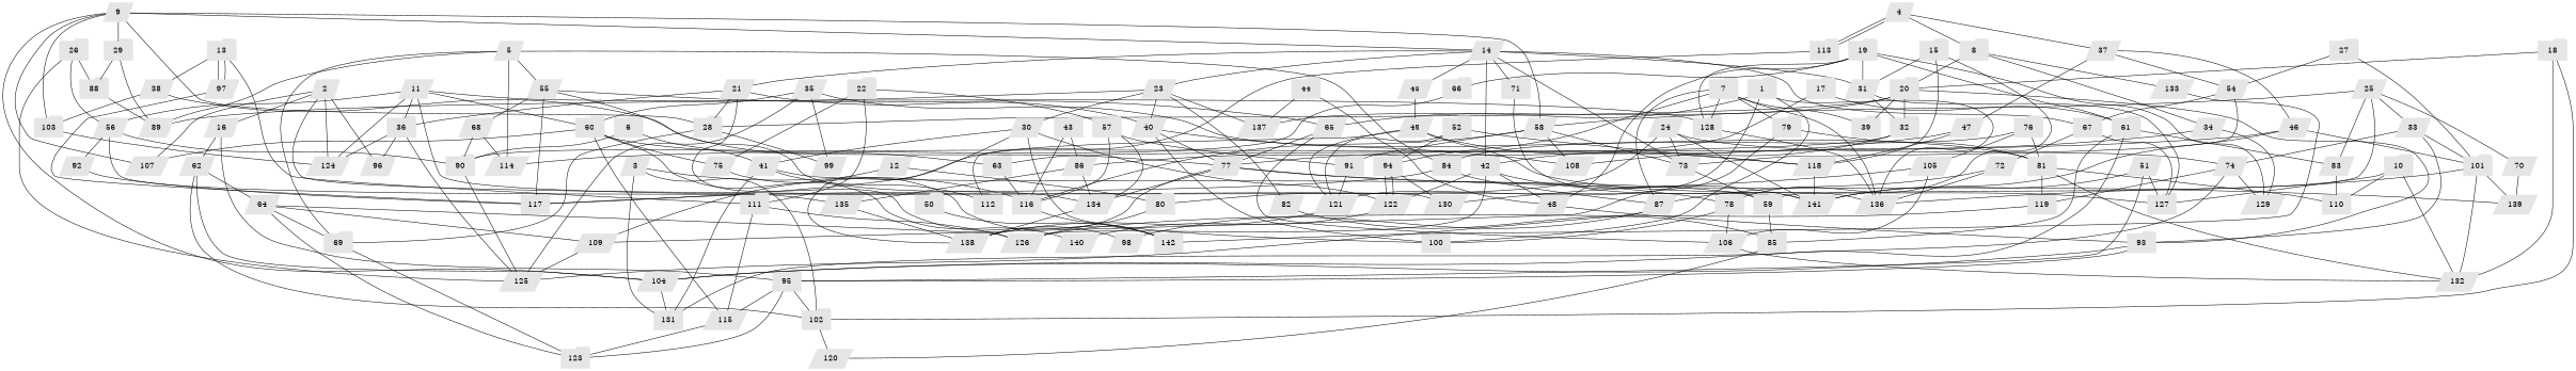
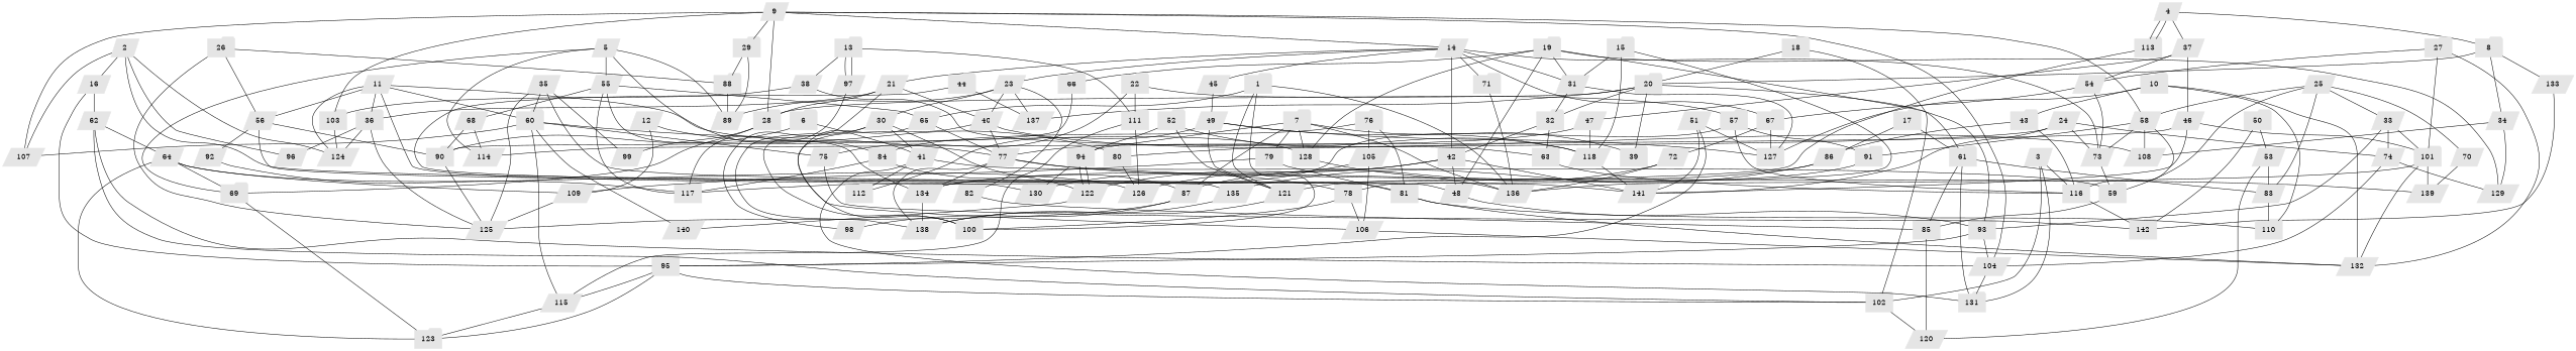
  graph {
    node [color=gray90 shape=parallelogram style=filled]
    1 [shape=folder]
    65
    100 [shape=folder]
    121
    136
    77
    106
    138
    2
    16
    96
    107
    124
    141
    62
    95 [shape=folder]
    102 [shape=folder]
    3
    116 [shape=folder]
    131 [shape=folder]
    120
    142 [shape=folder]
    8 [shape=folder]
    4
    37
    113 [shape=folder]
    20 [shape=folder]
    34
    133
    54
    46
    47
    117 [shape=folder]
    5
    55
    69 [shape=folder]
    84 [shape=folder]
    89
    114
    68
    134
    123 [shape=folder]
    87
    6 [shape=folder]
    41
    90 [shape=folder]
    59 [shape=folder]
    112 [shape=folder]
    125
    7 [shape=folder]
    39 [shape=folder]
    79 [shape=folder]
    94 [shape=folder]
    128 [shape=folder]
    109
    81 [shape=folder]
    98
    130
    122
    28 [shape=folder]
    32 [shape=folder]
    93 [shape=folder]
    137
    129
    108
    9
    14
    29 [shape=folder]
    58
    103 [shape=folder]
    104
    21
    23
    31
    42 [shape=folder]
    45
    67 [shape=folder]
    71 [shape=folder]
    73
    99
    88 [shape=folder]
    91 [shape=folder]
    10 [shape=folder]
    43 [shape=folder]
    110 [shape=folder]
    127 [shape=folder]
    132
    86
    11
    36 [shape=folder]
    56
    60 [shape=folder]
    92
    135
    75
    115
    140
    80 [shape=folder]
    12
    126
    13 [shape=folder]
    38
    97
    111 [shape=folder]
    63 [shape=folder]
    40
    30
    82
    48
    49
    72
    15 [shape=folder]
    78 [shape=folder]
    118
    64
    17 [shape=folder]
    61 [shape=folder]
    83
    85 [shape=folder]
    18 [shape=folder]
    19 [shape=folder]
    66 [shape=folder]
    22 [shape=folder]
    57 [shape=folder]
    24
    74
-   119 [shape=folder]
    25
    33
    70
    101 [shape=folder]
    139
    26 [shape=folder]
    27 [shape=folder]
    35
    44 [shape=folder]
    50 [shape=folder]
+   53
    51
    52 [shape=folder]
    76 [shape=folder]
    105
    1 -- 65
    1 -- 100
    1 -- 121
    1 -- 136
    65 -- 77
    65 -- 106
    121 -- 138
    77 -- 138
    77 -- 134
    77 -- 78
    77 -- 139
    106 -- 132
    2 -- 16
    2 -- 96
    2 -- 107
    2 -- 124
    2 -- 141
    16 -- 62
    16 -- 95
    62 -- 102
    62 -- 104
    62 -- 64
    95 -- 102
    95 -- 123
    95 -- 115
    102 -- 120
    3 -- 102
    3 -- 116
    3 -- 131
    116 -- 142
    8 -- 20
    8 -- 34
    8 -- 133
    4 -- 8
    4 -- 37
    4 -- 113
    4 -- 113
    37 -- 54
    37 -- 46
    37 -- 47
    113 -- 117
    20 -- 39
    20 -- 28
    20 -- 32
    20 -- 93
    20 -- 137
    34 -- 129
    34 -- 108
    133 -- 142
    54 -- 67
    54 -- 73
    46 -- 141
    46 -- 114
    46 -- 101
    47 -- 77
    47 -- 118
    5 -- 55
    5 -- 69
    5 -- 84
    5 -- 89
    5 -- 114
    55 -- 65
    55 -- 117
    55 -- 68
    55 -- 134
    69 -- 123
    84 -- 117
    84 -- 87
    68 -- 114
    68 -- 90
    134 -- 138
    87 -- 125
    87 -- 98
    6 -- 41
    6 -- 90
    41 -- 131
    41 -- 59
    41 -- 112
    90 -- 125
    59 -- 85
    7 -- 136
    7 -- 87
    7 -- 39
    7 -- 79
    7 -- 94
    7 -- 128
    79 -- 109
    79 -- 81
    94 -- 130
    94 -- 122
    94 -- 122
    128 -- 136
    109 -- 125
    81 -- 110
    81 -- 132
-   81 -- 119
    122 -- 140
    28 -- 69
    28 -- 99
    32 -- 42
    32 -- 63
    93 -- 95
    93 -- 104
    9 -- 107
    9 -- 28
    9 -- 14
    9 -- 29
    9 -- 58
    9 -- 103
    9 -- 104
    14 -- 21
    14 -- 23
    14 -- 31
    14 -- 42
    14 -- 45
    14 -- 67
    14 -- 71
    14 -- 73
    29 -- 89
    29 -- 88
    58 -- 116
    58 -- 108
    58 -- 73
    58 -- 91
    103 -- 124
    104 -- 131
    21 -- 98
    21 -- 28
    21 -- 36
    21 -- 40
    23 -- 89
    23 -- 137
    23 -- 40
    23 -- 30
    23 -- 82
    31 -- 32
    31 -- 127
    42 -- 141
    42 -- 122
    42 -- 126
    42 -- 48
    45 -- 49
    67 -- 127
    67 -- 72
    71 -- 136
    73 -- 59
    88 -- 89
    91 -- 121
+   10 -- 43
    10 -- 110
    10 -- 127
    10 -- 132
    43 -- 116
    43 -- 86
    86 -- 134
    86 -- 135
    11 -- 124
    11 -- 128
    11 -- 130
    11 -- 36
    11 -- 56
    11 -- 60
    36 -- 96
    36 -- 124
    36 -- 125
    56 -- 90
    56 -- 92
    56 -- 135
    60 -- 77
    60 -- 107
    60 -- 75
    60 -- 115
    60 -- 140
    92 -- 117
    135 -- 138
    75 -- 142
    115 -- 123
    80 -- 126
    12 -- 109
    12 -- 80
    13 -- 38
    13 -- 97
    13 -- 97
    13 -- 111
    38 -- 103
    38 -- 63
    97 -- 117
    111 -- 115
    111 -- 126
    63 -- 116
    40 -- 100
    40 -- 77
    40 -- 108
    30 -- 100
    30 -- 138
    30 -- 41
    30 -- 122
    82 -- 85
    48 -- 93
    49 -- 121
    49 -- 112
    49 -- 127
    49 -- 118
    72 -- 136
    72 -- 87
    15 -- 31
    15 -- 78
    15 -- 118
    78 -- 100
    78 -- 106
    118 -- 141
    64 -- 69
    64 -- 123
    64 -- 109
    64 -- 126
    17 -- 86
    17 -- 61
    61 -- 131
    61 -- 83
    61 -- 85
    83 -- 110
    85 -- 120
    18 -- 102
    18 -- 20
    19 -- 128
    19 -- 129
    19 -- 31
    19 -- 48
    19 -- 61
    19 -- 66
    66 -- 90
    22 -- 75
    22 -- 111
    22 -- 57
    57 -- 116
    57 -- 134
    57 -- 91
    24 -- 141
    24 -- 73
    24 -- 80
    24 -- 74
    74 -- 129
    74 -- 104
-   74 -- 119
-   119 -- 126
    25 -- 59
    25 -- 58
    25 -- 83
    25 -- 33
    25 -- 70
    33 -- 93
    33 -- 74
    33 -- 101
    70 -- 139
    101 -- 136
    101 -- 132
    101 -- 139
    26 -- 125
    26 -- 88
    26 -- 56
    27 -- 54
-   18 -- 132
+   27 -- 132
    27 -- 101
    35 -- 125
    35 -- 81
    35 -- 99
    35 -- 60
    44 -- 137
    44 -- 48
    50 -- 142
+   50 -- 53
+   53 -- 120
+   53 -- 83
    51 -- 141
    51 -- 95
    51 -- 127
    52 -- 121
    52 -- 94
    52 -- 118
    76 -- 84
    76 -- 81
    76 -- 105
    105 -- 106
    105 -- 130
  }
